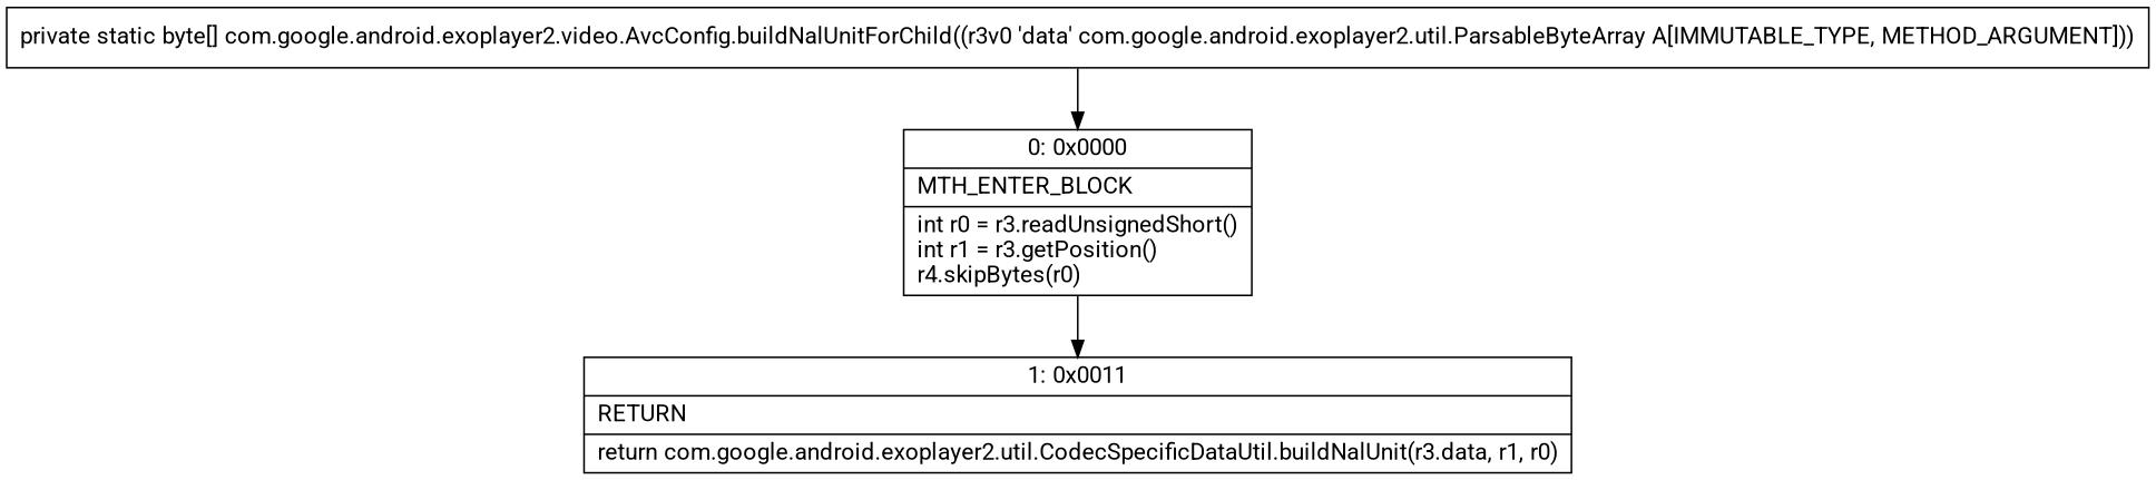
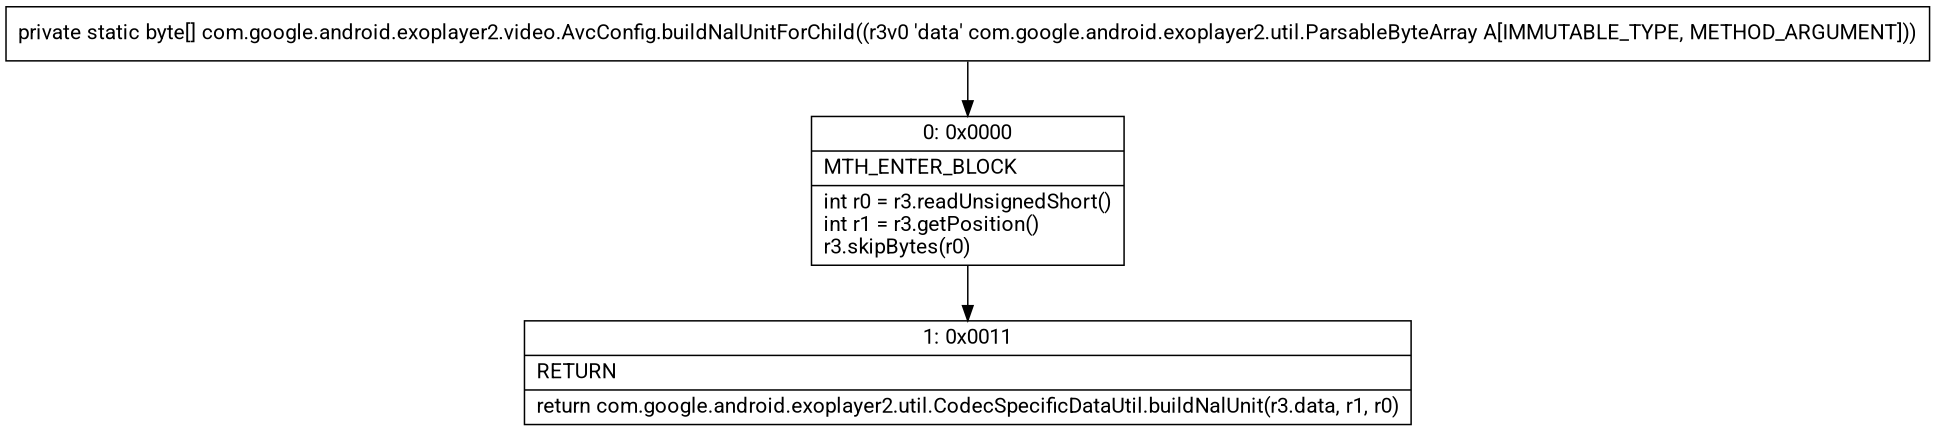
  digraph {
    fontname=Roboto
    node [shape=record fontname=Roboto]
    edge [fontname=Roboto]
-   n1 [label="{0\:\ 0x0000|MTH_ENTER_BLOCK\l|int r0 = r3.readUnsignedShort()\lint r1 = r3.getPosition()\lr4.skipBytes(r0)\l}"]
+   n1 [label="{0\:\ 0x0000|MTH_ENTER_BLOCK\l|int r0 = r3.readUnsignedShort()\lint r1 = r3.getPosition()\lr3.skipBytes(r0)\l}"]
    n2 [label="{1\:\ 0x0011|RETURN\l|return com.google.android.exoplayer2.util.CodecSpecificDataUtil.buildNalUnit(r3.data, r1, r0)\l}"]
    n3 [label="{private static byte[] com.google.android.exoplayer2.video.AvcConfig.buildNalUnitForChild((r3v0 'data' com.google.android.exoplayer2.util.ParsableByteArray A[IMMUTABLE_TYPE, METHOD_ARGUMENT])) }"]
    n1 -> n2
    n3 -> n1
  }
